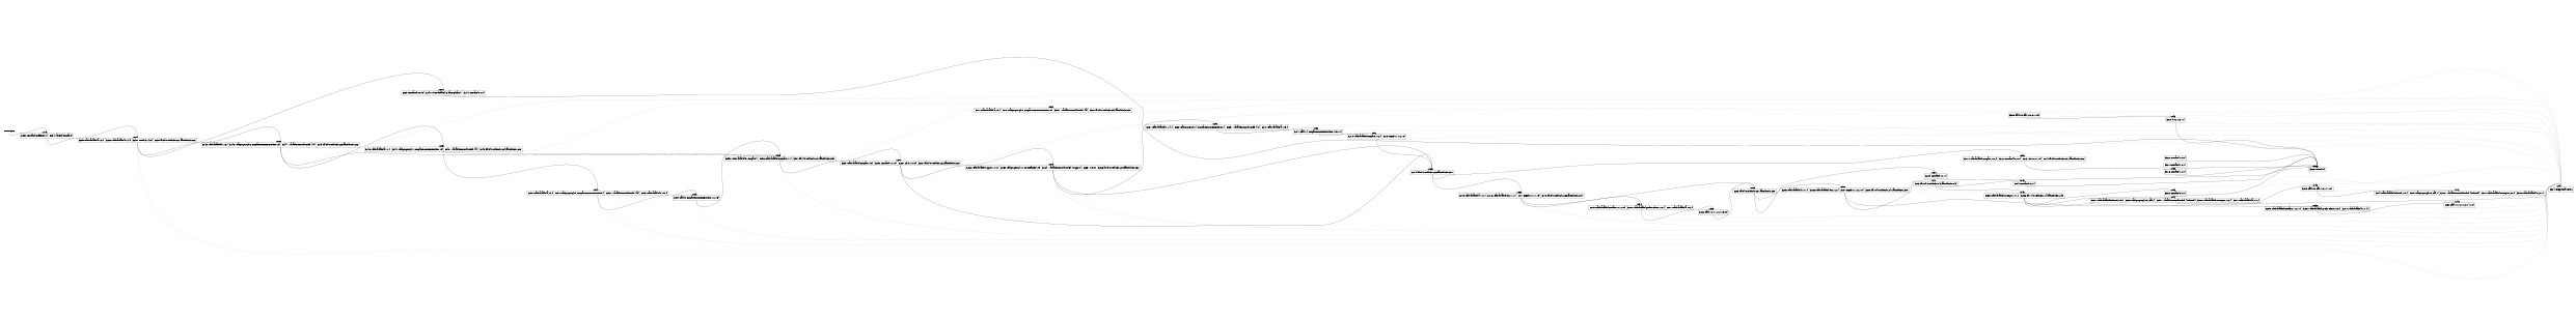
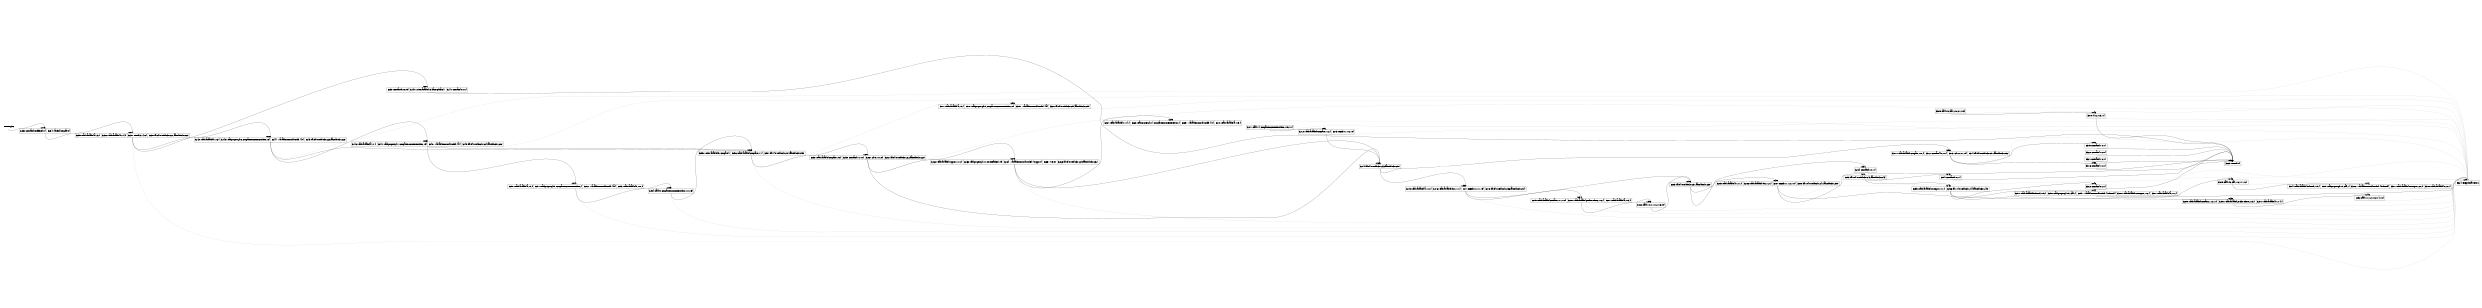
  digraph {
    rankdir=LR
    node [shape=record]
    edge [headport=n tailport=s]
    n1 [label=BB_entry56 shape=none]
    n2 [label="{3233: constant[undefined,v1]|3234: vardecl['compare']}"]
    n3 [label="{3235: read-variable['a',v3,-]|3236: read-variable['b',v4,-]|3237: ===[v3,v4,v2]|3238: if[v2](true-block:1221,false-block:1222)}"]
    n4 [label="{3239: constant[true,v5]|3240: write-variable[v5,'hasDuplicate']*|3241: constant[0.0,v1]}"]
    n5 [label="{3242: read-variable['b',v6,-]|3243: read-property[v6,'compareDocumentPosition',v5]|3244: \<variable-non-null-undef\>['b']|3245: if[v5](true-block:1223,false-block:1226)}"]
    n6 [label="{3324: exceptional-return}"]
    n7 [label="{3323: return[v1]}"]
    n8 [label="{3255: write-variable[v5,'compare']*|3256: read-variable['compare',v7,-]|3257: if[v7](true-block:1227,false-block:1253)}"]
    n9 [label="{3246: read-variable['a',v7,-]|3247: read-property[v7,'compareDocumentPosition',v5]|3248: \<variable-non-null-undef\>['a']|3249: if[v5](true-block:1224,false-block:1226)}"]
    n10 [label="{3258: read-variable['compare',v9,-]|3259: constant[1.0,v10]|3260: &[v9,v10,v8]|3261: if[v8](true-block:1232,false-block:1228)}"]
    n11 [label="{3317: read-variable['a',v9,-]|3318: read-property[v9,'compareDocumentPosition',v8]|3319: \<variable-non-null-undef\>['a']|3320: if[v8](true-block:1254,false-block:1255)}"]
    n12 [label="{3250: read-variable['a',v9,-]|3251: read-property[v9,'compareDocumentPosition',-]|3252: \<variable-non-null-undef\>['a']|3253: read-variable['b',v10,-]}"]
    n13 [label="{3274: if[v8](true-block:1233,false-block:1250)}"]
    n14 [label="{3262: read-variable['support',v10,-]|3263: read-property[v10,'sortDetached',v9]|3264: \<variable-non-null-undef\>['support']|3265: ![v9,v8]|3266: if[v8](true-block:1229,false-block:1232)}"]
    n15 [label="{3254: call[v9,'compareDocumentPosition',v10,v5]}"]
    n16 [label="{3275: read-variable['a',v10,-]|3276: read-variable['doc',v11,-]|3277: ===[v10,v11,v9]|3278: if[v9](true-block:1236,false-block:1234)}"]
    n17 [label="{3311: read-variable['compare',v10,-]|3312: constant[4.0,v11]|3313: &[v10,v11,v9]|3314: if[v9](true-block:1251,false-block:1252)}"]
    n18 [label="{3267: read-variable['b',v14,-]|3268: read-property[v14,'compareDocumentPosition',-]|3269: \<variable-non-null-undef\>['b']|3270: read-variable['a',v15,-]}"]
    n19 [label="{3321: constant[-1.0,v1]}"]
    n20 [label="{3322: constant[1.0,v1]}"]
    n21 [label="{3283: if[v9](true-block:1237,false-block:1238)}"]
    n22 [label="{3279: read-variable['contains',v11,v10]|3280: read-variable['preferredDoc',v12,-]|3281: read-variable['a',v13,-]}"]
+   n23 [label="{3315: constant[-1.0,v1]}"]
    n24 [label="{3316: constant[1.0,v1]}"]
    n25 [label="{3271: call[v14,'compareDocumentPosition',v15,v11]}"]
    n26 [label="{3272: read-variable['compare',v12,-]|3273: ===[v11,v12,v8]}"]
    n27 [label="{3284: constant[-1.0,v1]}"]
    n28 [label="{3285: read-variable['b',v11,-]|3286: read-variable['doc',v12,-]|3287: ===[v11,v12,v10]|3288: if[v10](true-block:1241,false-block:1239)}"]
    n29 [label="{3282: call[v10,v11,v12,v13,v9]}"]
    n30 [label="{3293: if[v10](true-block:1242,false-block:1243)}"]
    n31 [label="{3289: read-variable['contains',v12,v11]|3290: read-variable['preferredDoc',v13,-]|3291: read-variable['b',v14,-]}"]
    n32 [label="{3294: constant[1.0,v1]}"]
    n33 [label="{3295: read-variable['sortInput',v11,-]|3296: if[v11](true-block:1244,false-block:1245)}"]
    n34 [label="{3292: call[v11,v12,v13,v14,v10]}"]
    n35 [label="{3297: read-variable['indexOf',v15,-]|3298: read-property[v15,'call',-]|3299: \<variable-non-null-undef\>['indexOf']|3300: read-variable['sortInput',v16,-]|3301: read-variable['a',v17,-]}"]
    n36 [label="{3302: constant[0.0,v1]}"]
    n37 [label="{3303: call[v15,'call',v16,v17,v12]}"]
    n38 [label="{3304: read-variable['indexOf',v19,-]|3305: read-property[v19,'call',-]|3306: \<variable-non-null-undef\>['indexOf']|3307: read-variable['sortInput',v20,-]|3308: read-variable['b',v21,-]}"]
    n39 [label="{3309: call[v19,'call',v20,v21,v13]}"]
    n40 [label="{3310: -[v12,v13,v1]}"]
    n1 -> n2 [headlabel="    1219"]
    n2 -> n3 [headlabel="      1220"]
    n3 -> n4 [headlabel="      1221"]
    n3 -> n5 [headlabel="      1222"]
    n3 -> n6 [color=gray headlabel="      1257"]
    n4 -> n7 [headlabel="      1256"]
    n5 -> n6 [color=gray]
    n5 -> n8 [headlabel="      1226"]
    n5 -> n9 [headlabel="      1223"]
    n8 -> n6 [color=gray]
    n8 -> n10 [headlabel="      1227"]
    n8 -> n11 [color=gray headlabel="      1253"]
    n9 -> n6 [color=gray]
    n9 -> n8
    n9 -> n12 [headlabel="      1224"]
    n10 -> n6 [color=gray]
    n10 -> n13 [headlabel="      1232"]
    n10 -> n14 [headlabel="      1228"]
    n11 -> n6 [color=gray]
    n12 -> n6 [color=gray]
    n12 -> n15 [headlabel="      1225"]
    n13 -> n16 [headlabel="      1233"]
    n13 -> n17 [headlabel="      1250"]
    n14 -> n6 [color=gray]
    n14 -> n13
    n14 -> n18 [headlabel="      1229"]
    n15 -> n6 [color=gray]
    n15 -> n8
    n16 -> n6 [color=gray]
    n16 -> n21 [headlabel="      1236"]
    n16 -> n22 [headlabel="      1234"]
    n17 -> n6 [color=gray]
+   n17 -> n23 [headlabel="      1251"]
    n17 -> n24 [headlabel="      1252"]
    n18 -> n6 [color=gray]
-   n18 -> n25 [headlabel="      1230"]
    n19 -> n7
    n20 -> n7
    n21 -> n27 [headlabel="      1237"]
    n21 -> n28 [headlabel="      1238"]
    n22 -> n6 [color=gray]
    n22 -> n29 [headlabel="      1235"]
+   n23 -> n7
    n24 -> n7
    n25 -> n6 [color=gray]
    n25 -> n26 [headlabel="      1231"]
    n26 -> n6 [color=gray]
    n26 -> n13
    n27 -> n7
    n28 -> n6 [color=gray]
    n28 -> n30 [headlabel="      1241"]
    n28 -> n31 [headlabel="      1239"]
    n29 -> n6 [color=gray]
    n29 -> n21
    n30 -> n32 [headlabel="      1242"]
    n30 -> n33 [headlabel="      1243"]
    n31 -> n6 [color=gray]
    n31 -> n34 [headlabel="      1240"]
    n32 -> n7
    n33 -> n6 [color=black]
    n33 -> n35 [headlabel="      1244"]
    n33 -> n36 [headlabel="      1245"]
    n34 -> n6 [color=gray]
    n35 -> n6 [color=gray]
    n35 -> n37 [headlabel="      1246"]
    n36 -> n7
    n37 -> n6 [color=gray]
    n37 -> n38 [headlabel="      1247"]
    n38 -> n6 [color=gray]
    n39 -> n6 [color=gray]
    n39 -> n40 [headlabel="      1249"]
    n40 -> n6 [color=gray]
    n40 -> n7
  }
